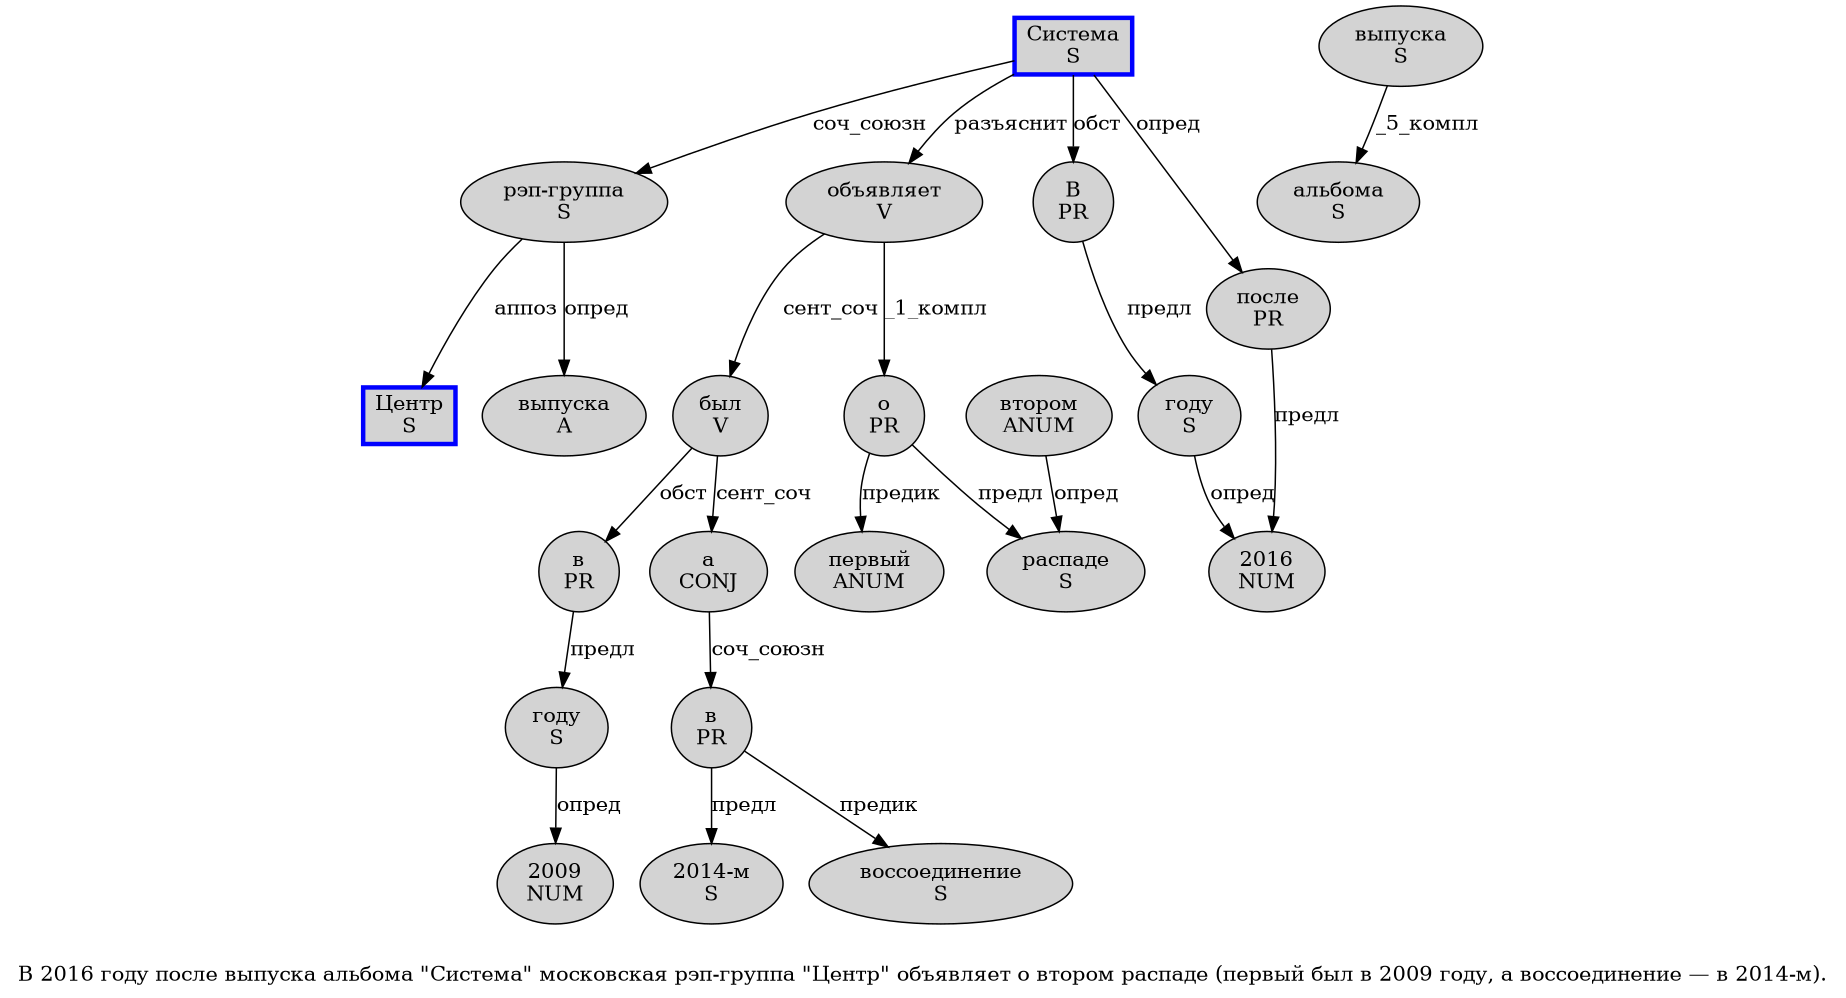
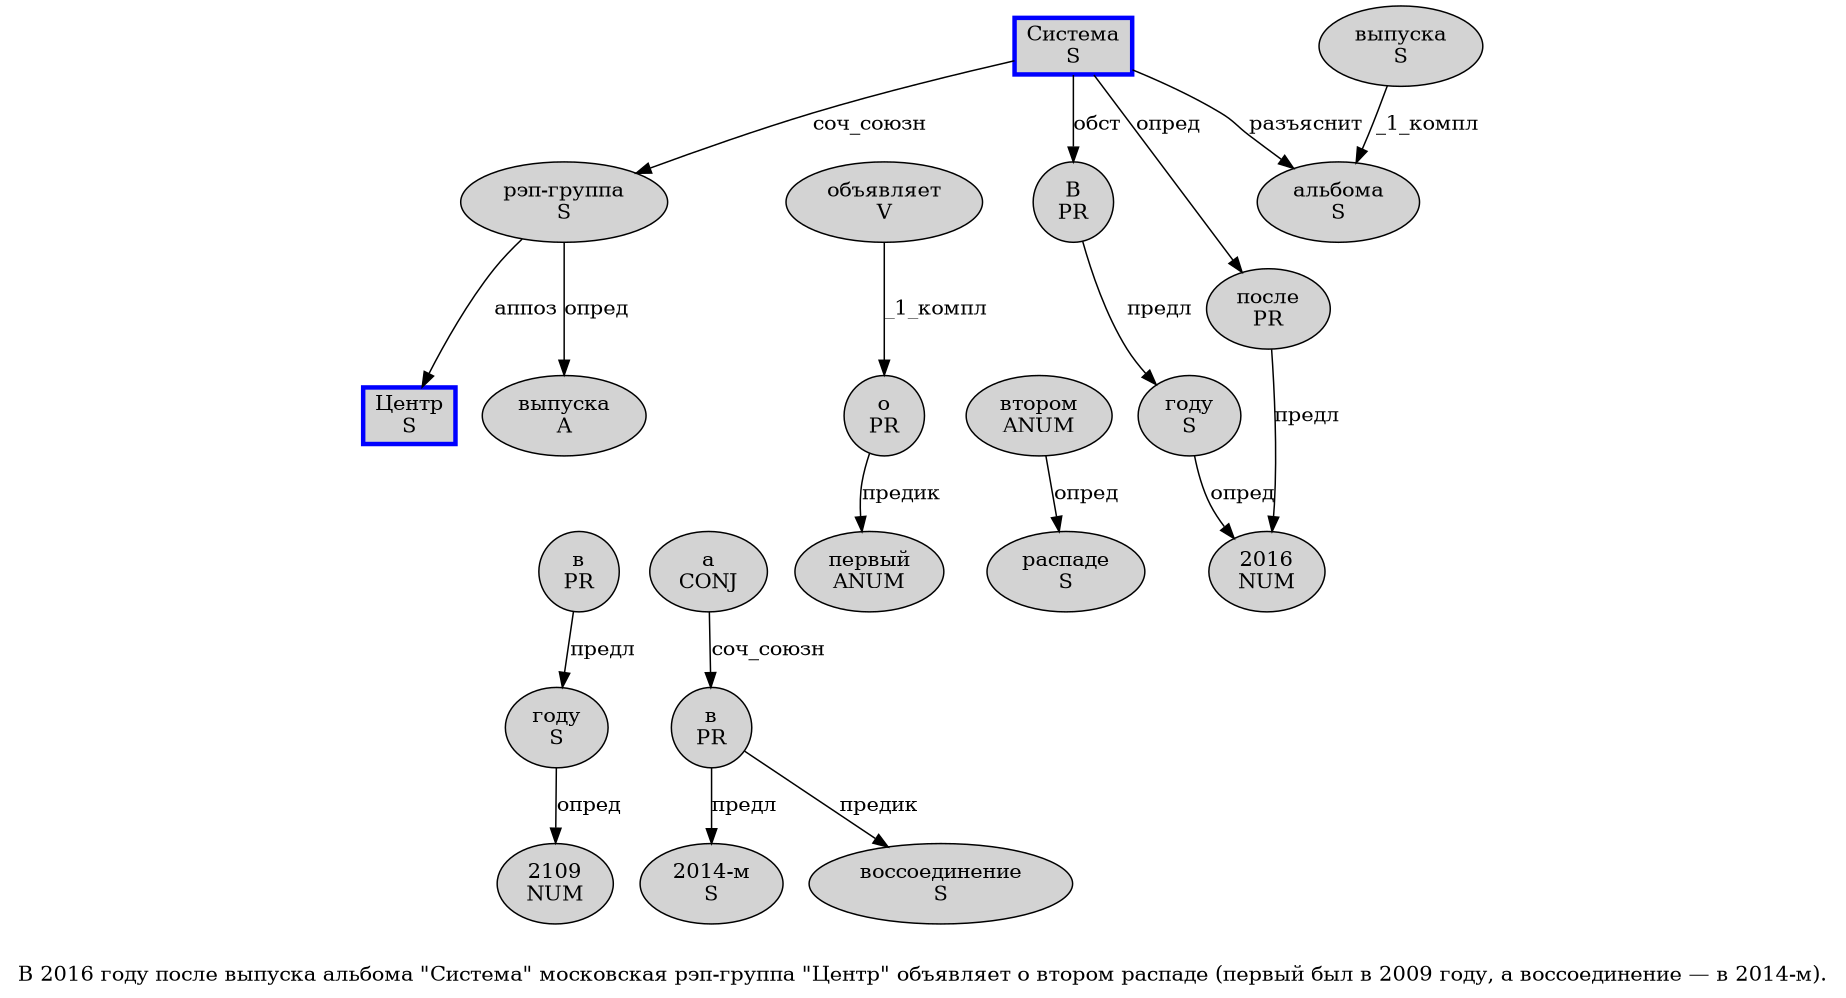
  digraph {
    label="В 2016 году после выпуска альбома \"Система\" московская рэп-группа \"Центр\" объявляет о втором распаде (первый был в 2009 году, а воссоединение — в 2014-м)."
    node [fillcolor=lightgray penwidth=1 shape=ellipse style=filled]
    n1 [label="В\nPR"]
    n2 [label="году\nS"]
    n3 [label="2016\nNUM"]
    n4 [label="после\nPR"]
    n5 [label="выпуска\nS"]
    n6 [label="альбома\nS"]
    n7 [color=blue label="Система\nS" penwidth=3 shape=box]
    n8 [label="рэп-группа\nS"]
    n9 [label="объявляет\nV"]
    n10 [label="выпуска\nA"]
    n11 [color=blue label="Центр\nS" penwidth=3 shape=box]
    n12 [label="о\nPR"]
-   n13 [label="был\nV"]
    n14 [label="распаде\nS"]
    n15 [label="первый\nANUM"]
    n16 [label="в\nPR"]
    n17 [label="а\nCONJ"]
    n18 [label="втором\nANUM"]
    n19 [label="году\nS"]
    n20 [label="в\nPR"]
-   n21 [label="2009\nNUM"]
+   n21 [label="2109\nNUM"]
    n22 [label="воссоединение\nS"]
    n23 [label="2014-м\nS"]
    n1 -> n2 [label="предл"]
    n2 -> n3 [label="опред"]
    n4 -> n3 [label="предл"]
-   n5 -> n6 [label="_5_компл"]
+   n5 -> n6 [label="_1_компл"]
    n7 -> n1 [label="обст"]
    n7 -> n4 [label="опред"]
    n7 -> n8 [label="соч_союзн"]
-   n7 -> n9 [label="разъяснит"]
+   n7 -> n6 [label="разъяснит"]
    n8 -> n10 [label="опред"]
    n8 -> n11 [label="аппоз"]
    n9 -> n12 [label="_1_компл"]
-   n9 -> n13 [label="сент_соч"]
-   n12 -> n14 [label="предл"]
    n12 -> n15 [label="предик"]
-   n13 -> n16 [label="обст"]
-   n13 -> n17 [label="сент_соч"]
    n16 -> n19 [label="предл"]
    n17 -> n20 [label="соч_союзн"]
    n18 -> n14 [label="опред"]
    n19 -> n21 [label="опред"]
    n20 -> n22 [label="предик"]
    n20 -> n23 [label="предл"]
  }
